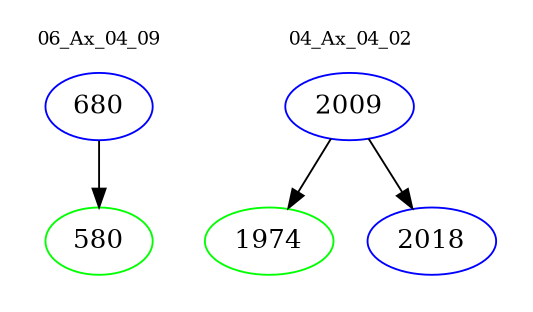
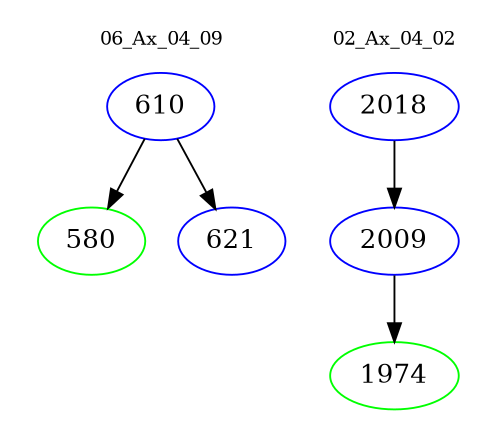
  digraph {
    node [color=blue]
    edge [color=black]
-   n1 [label=680]
+   n1 [label=610]
    n2 [color=green label=580]
+   n3 [label=621]
    n4 [label=2009]
    n5 [color=green label=1974]
    n6 [label=2018]
    subgraph cluster_1 {
      color=white
      fontsize=10
      label="06_Ax_04_09"
      n1
      n2
+     n3
    }
    subgraph cluster_2 {
      color=white
      fontsize=10
-     label="04_Ax_04_02"
+     label="02_Ax_04_02"
      n4
      n5
      n6
    }
    n1 -> n2
+   n1 -> n3
    n4 -> n5
-   n4 -> n6
+   n6 -> n4
  }
